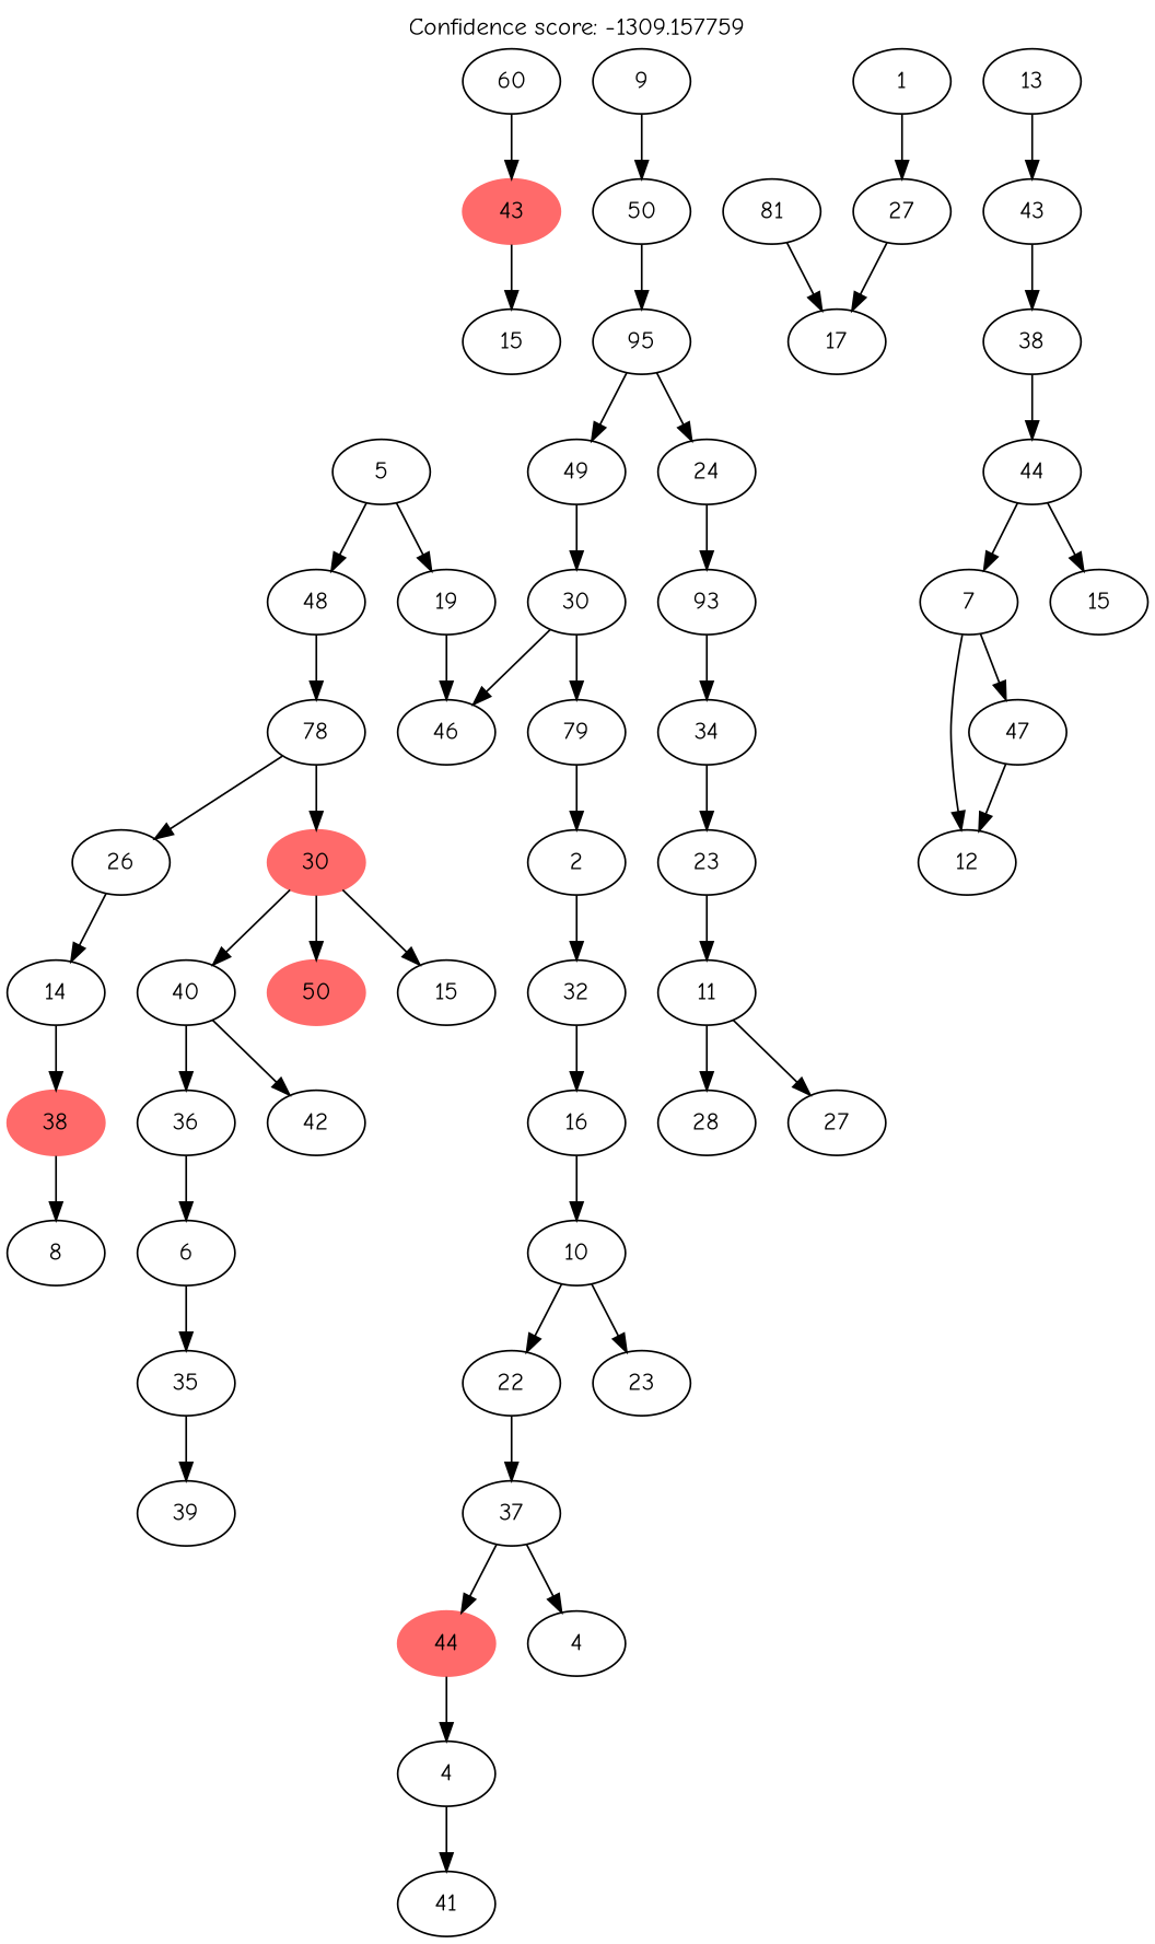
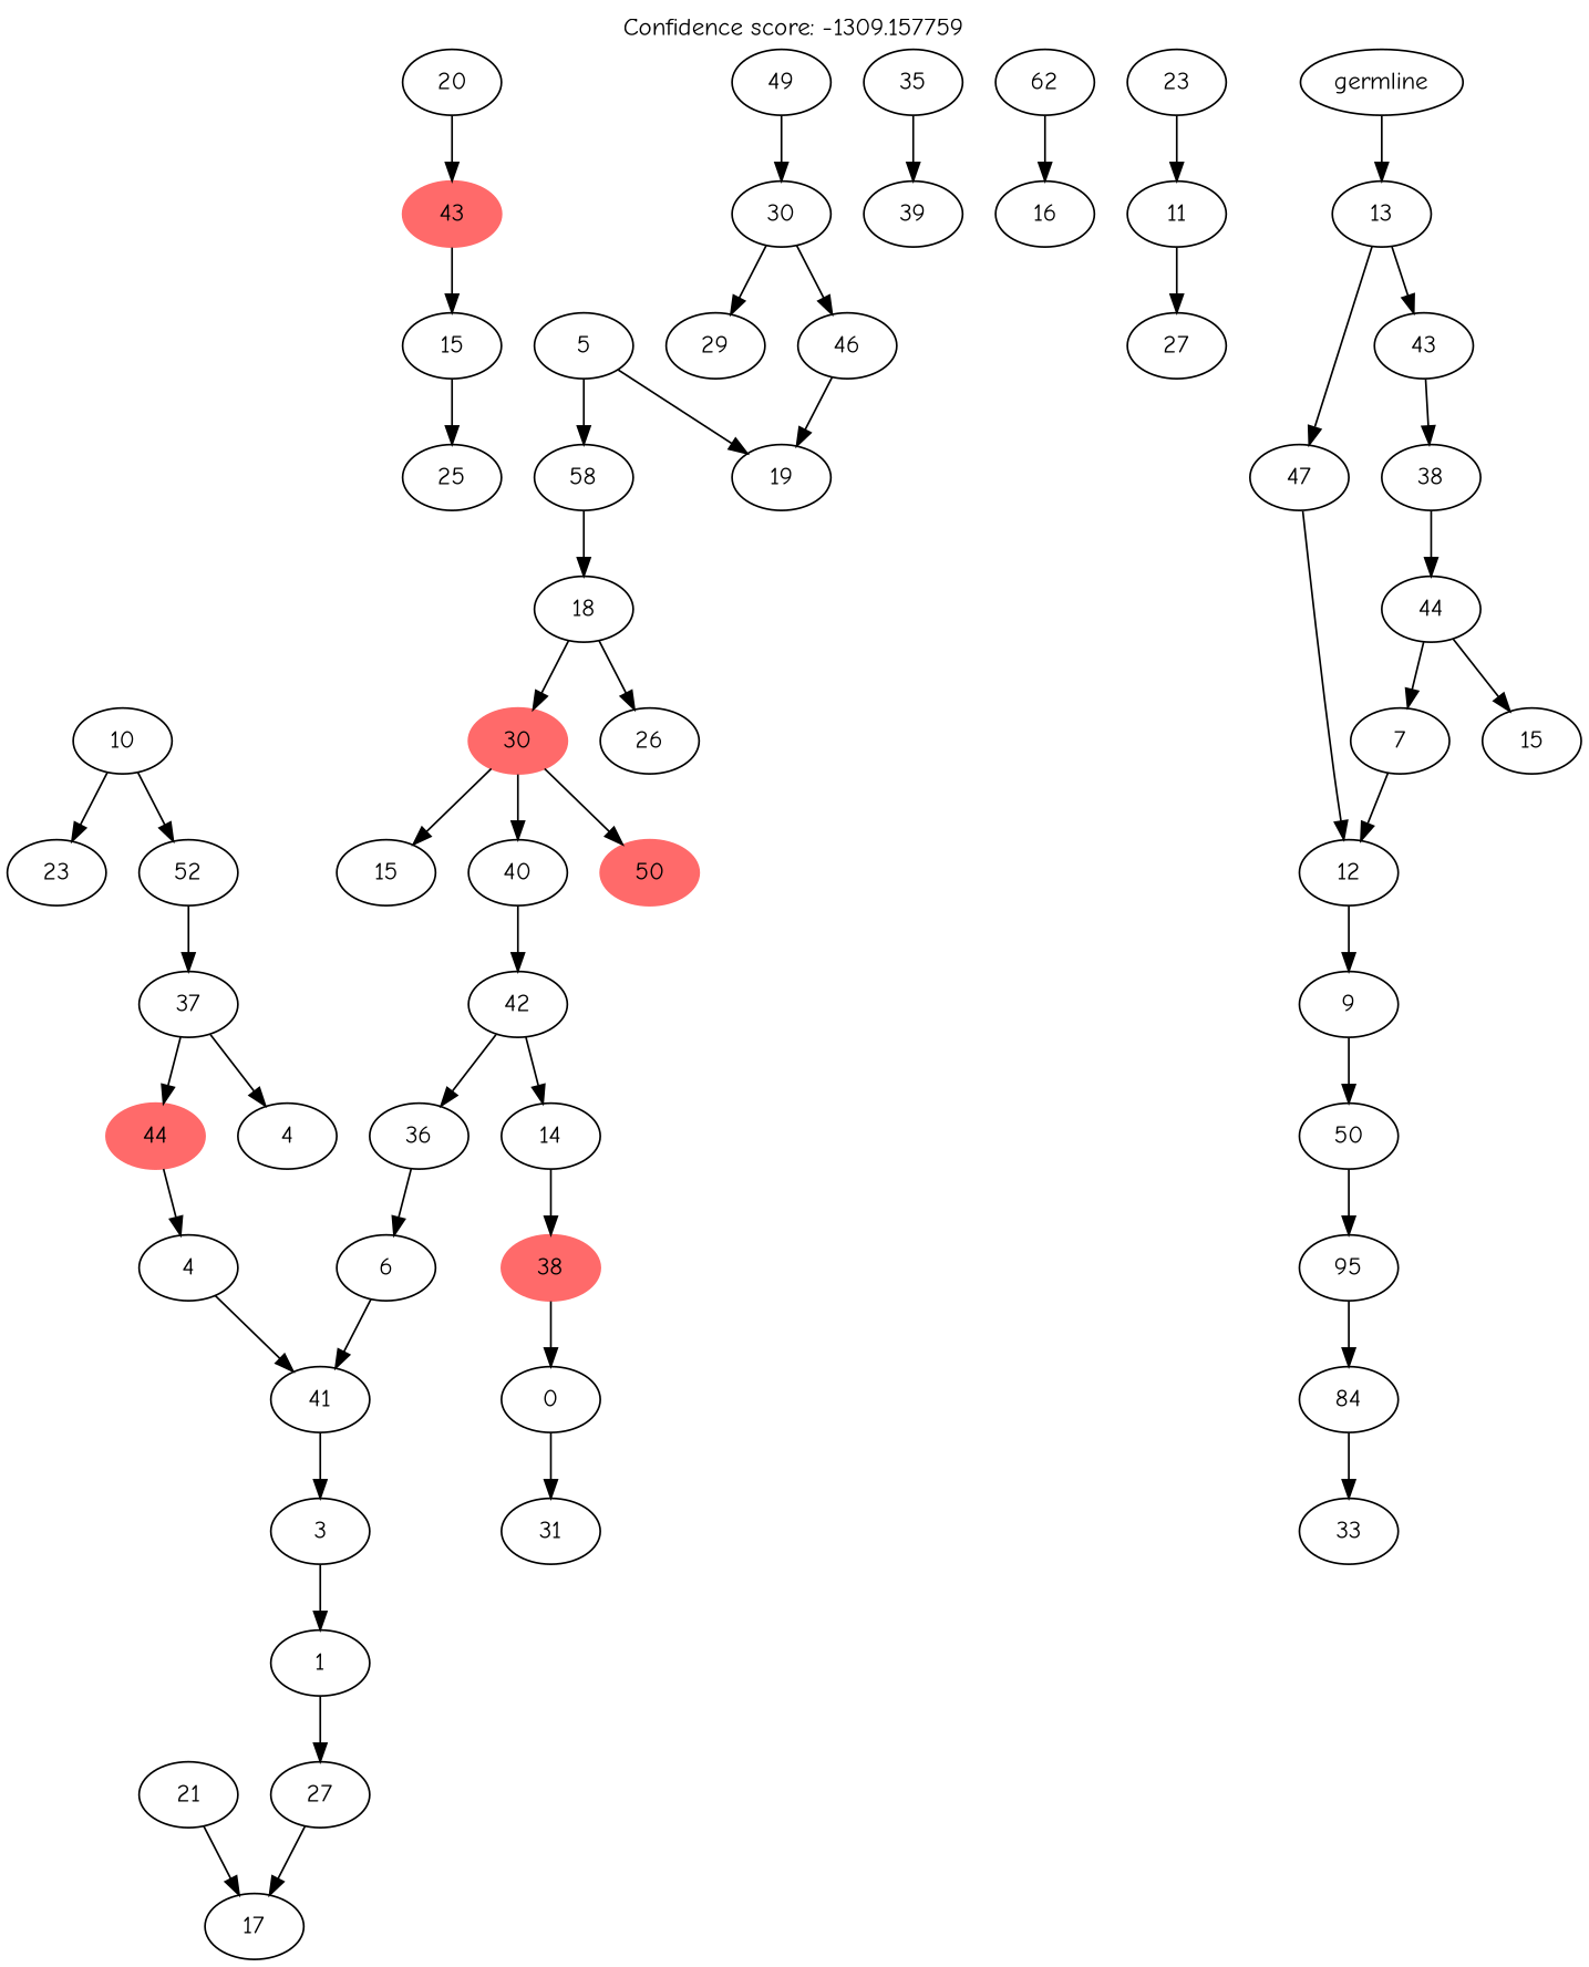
  digraph {
    fontname="Comic Neue"
    label="Confidence score: -1309.157759"
    labelloc=t
    node [fontname="Comic Neue"]
    edge [fontname="Comic Neue"]
    n1 [label=15]
+   n2 [label=25]
    n3 [color=indianred1 label=43 style=filled]
-   n4 [label=60]
-   n5 [label=8]
+   n4 [label=20]
+   n5 [label=0]
+   n6 [label=31]
    n7 [color=indianred1 label=38 style=filled]
    n8 [label=14]
    n9 [label=26]
    n10 [label=35]
    n11 [label=39]
    n12 [label=6]
    n13 [label=36]
    n14 [label=42]
    n15 [label=40]
    n16 [color=indianred1 label=30 style=filled]
    n17 [color=indianred1 label=50 style=filled]
    n18 [label=15]
-   n19 [label=78]
-   n20 [label=48]
+   n19 [label=18]
+   n20 [label=58]
    n21 [label=5]
    n22 [label=19]
    n23 [label=46]
    n24 [label=17]
-   n25 [label=81]
+   n25 [label=21]
    n26 [label=27]
    n27 [label=1]
+   n28 [label=3]
    n29 [label=41]
    n30 [label=4]
    n31 [color=indianred1 label=44 style=filled]
    n32 [label=37]
    n33 [label=4]
-   n34 [label=22]
+   n34 [label=52]
    n35 [label=10]
    n36 [label=23]
    n37 [label=16]
-   n38 [label=32]
-   n39 [label=2]
-   n40 [label=79]
+   n38 [label=62]
+   n40 [label=29]
    n41 [label=30]
    n42 [label=49]
    n43 [label=11]
-   n44 [label=28]
    n45 [label=27]
    n46 [label=23]
-   n47 [label=34]
-   n48 [label=93]
-   n49 [label=24]
+   n48 [label=33]
+   n49 [label=84]
    n50 [label=95]
    n51 [label=50]
    n52 [label=9]
    n53 [label=12]
    n54 [label=47]
    n55 [label=7]
    n56 [label=44]
    n57 [label=15]
    n58 [label=38]
    n59 [label=43]
    n60 [label=13]
+   n61 [label=germline]
+   n1 -> n2
    n3 -> n1
    n4 -> n3
+   n5 -> n6
    n7 -> n5
    n8 -> n7
-   n9 -> n8
+   n14 -> n8
    n10 -> n11
-   n12 -> n10
+   n12 -> n29
    n13 -> n12
-   n15 -> n13
+   n14 -> n13
    n15 -> n14
    n16 -> n15
    n16 -> n17
    n16 -> n18
    n19 -> n9
    n19 -> n16
    n20 -> n19
    n21 -> n20
    n21 -> n22
-   n22 -> n23
+   n23 -> n22
    n25 -> n24
    n26 -> n24
    n27 -> n26
+   n28 -> n27
+   n29 -> n28
    n30 -> n29
    n31 -> n30
    n32 -> n31
    n32 -> n33
    n34 -> n32
    n35 -> n34
    n35 -> n36
-   n37 -> n35
    n38 -> n37
-   n39 -> n38
-   n40 -> n39
    n41 -> n23
    n41 -> n40
    n42 -> n41
-   n43 -> n44
    n43 -> n45
    n46 -> n43
-   n47 -> n46
-   n48 -> n47
    n49 -> n48
-   n50 -> n42
    n50 -> n49
    n51 -> n50
    n52 -> n51
+   n53 -> n52
    n54 -> n53
    n55 -> n53
-   n55 -> n54
+   n60 -> n54
    n56 -> n55
    n56 -> n57
    n58 -> n56
    n59 -> n58
    n60 -> n59
+   n61 -> n60
  }
